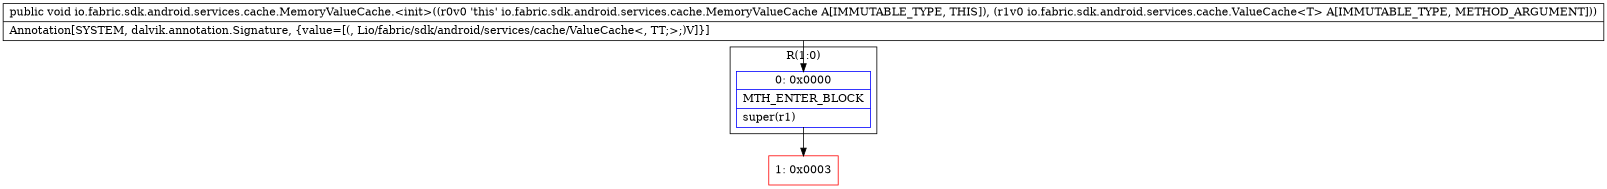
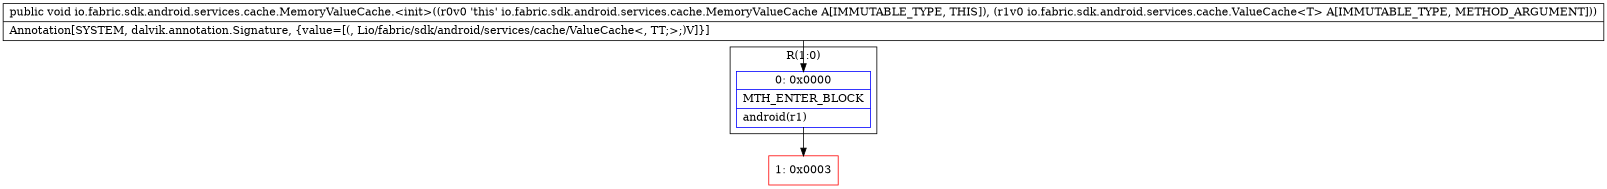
  digraph {
    node [shape=record]
-   n1 [color=blue label="{0\:\ 0x0000|MTH_ENTER_BLOCK\l|super(r1)\l}"]
+   n1 [color=blue label="{0\:\ 0x0000|MTH_ENTER_BLOCK\l|android(r1)\l}"]
    n2 [color=red label="{1\:\ 0x0003}"]
    n3 [label="{public void io.fabric.sdk.android.services.cache.MemoryValueCache.\<init\>((r0v0 'this' io.fabric.sdk.android.services.cache.MemoryValueCache A[IMMUTABLE_TYPE, THIS]), (r1v0 io.fabric.sdk.android.services.cache.ValueCache\<T\> A[IMMUTABLE_TYPE, METHOD_ARGUMENT]))  | Annotation[SYSTEM, dalvik.annotation.Signature, \{value=[(, Lio\/fabric\/sdk\/android\/services\/cache\/ValueCache\<, TT;\>;)V]\}]\l}"]
    subgraph cluster_1 {
      label="R(1:0)"
      n1
    }
    n1 -> n2
    n3 -> n1
  }
